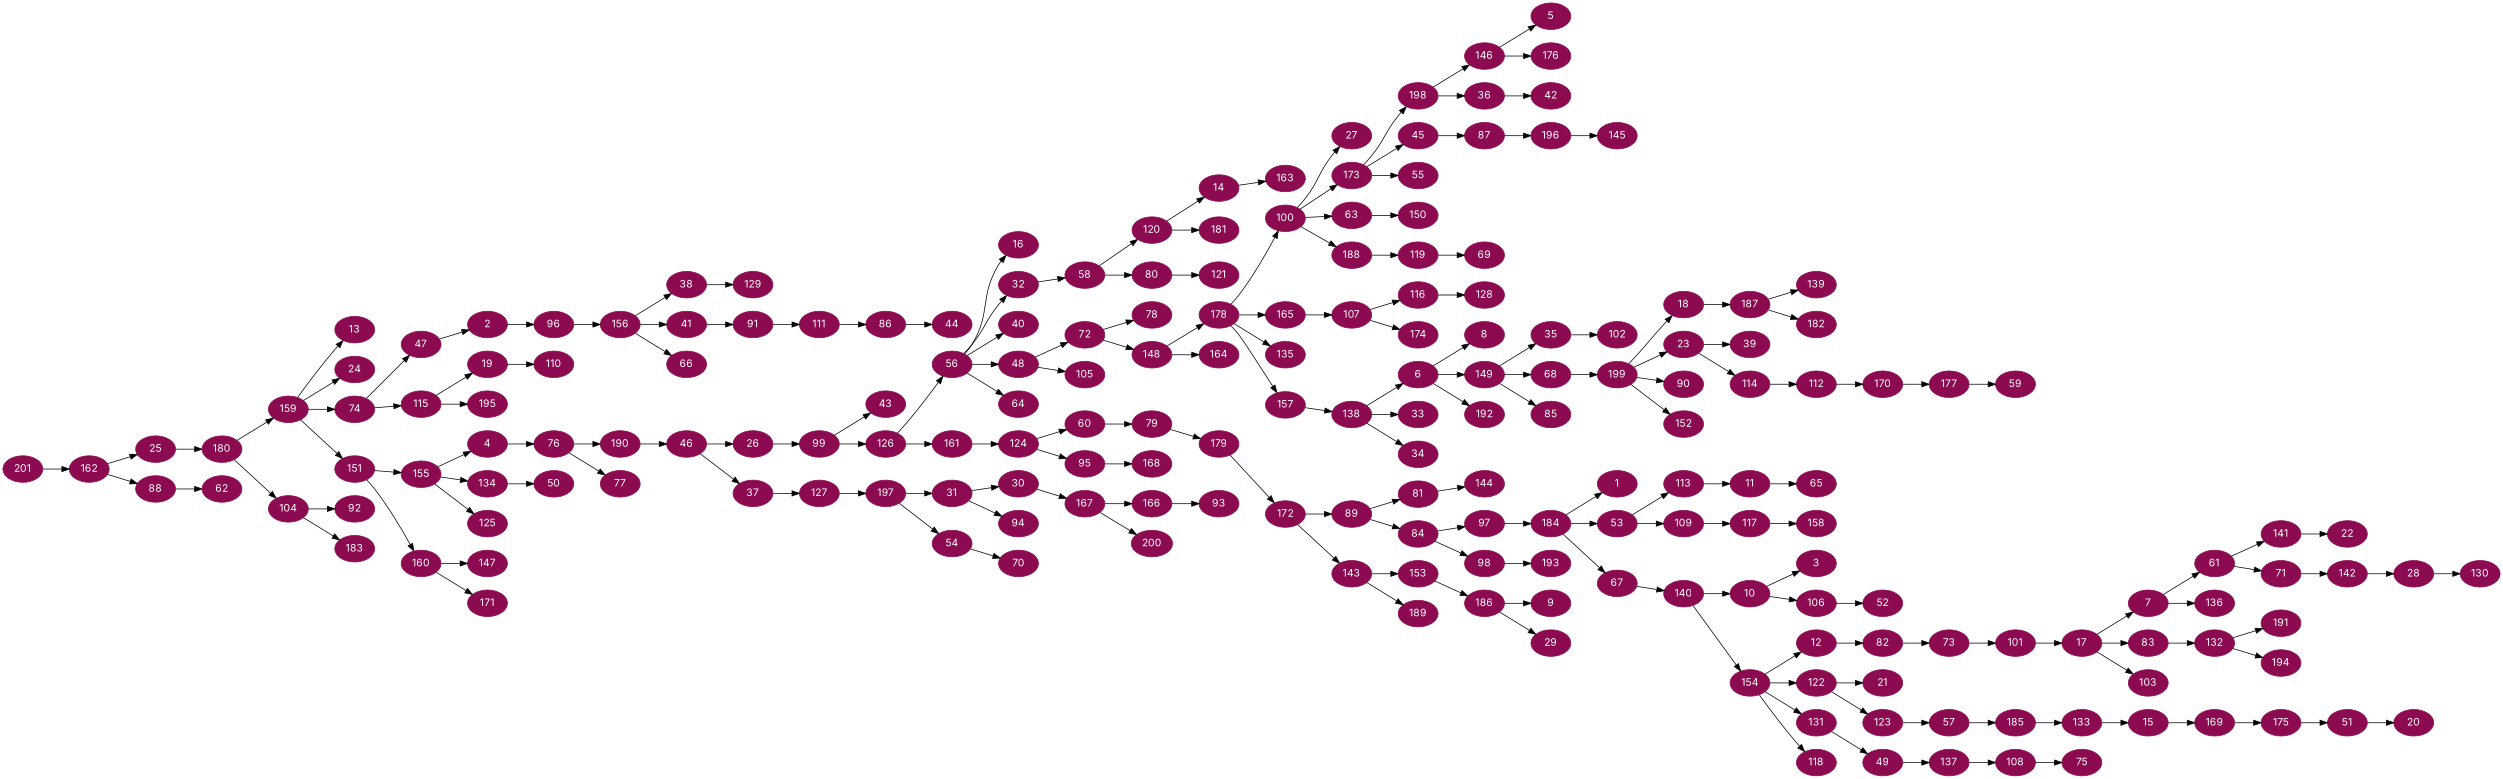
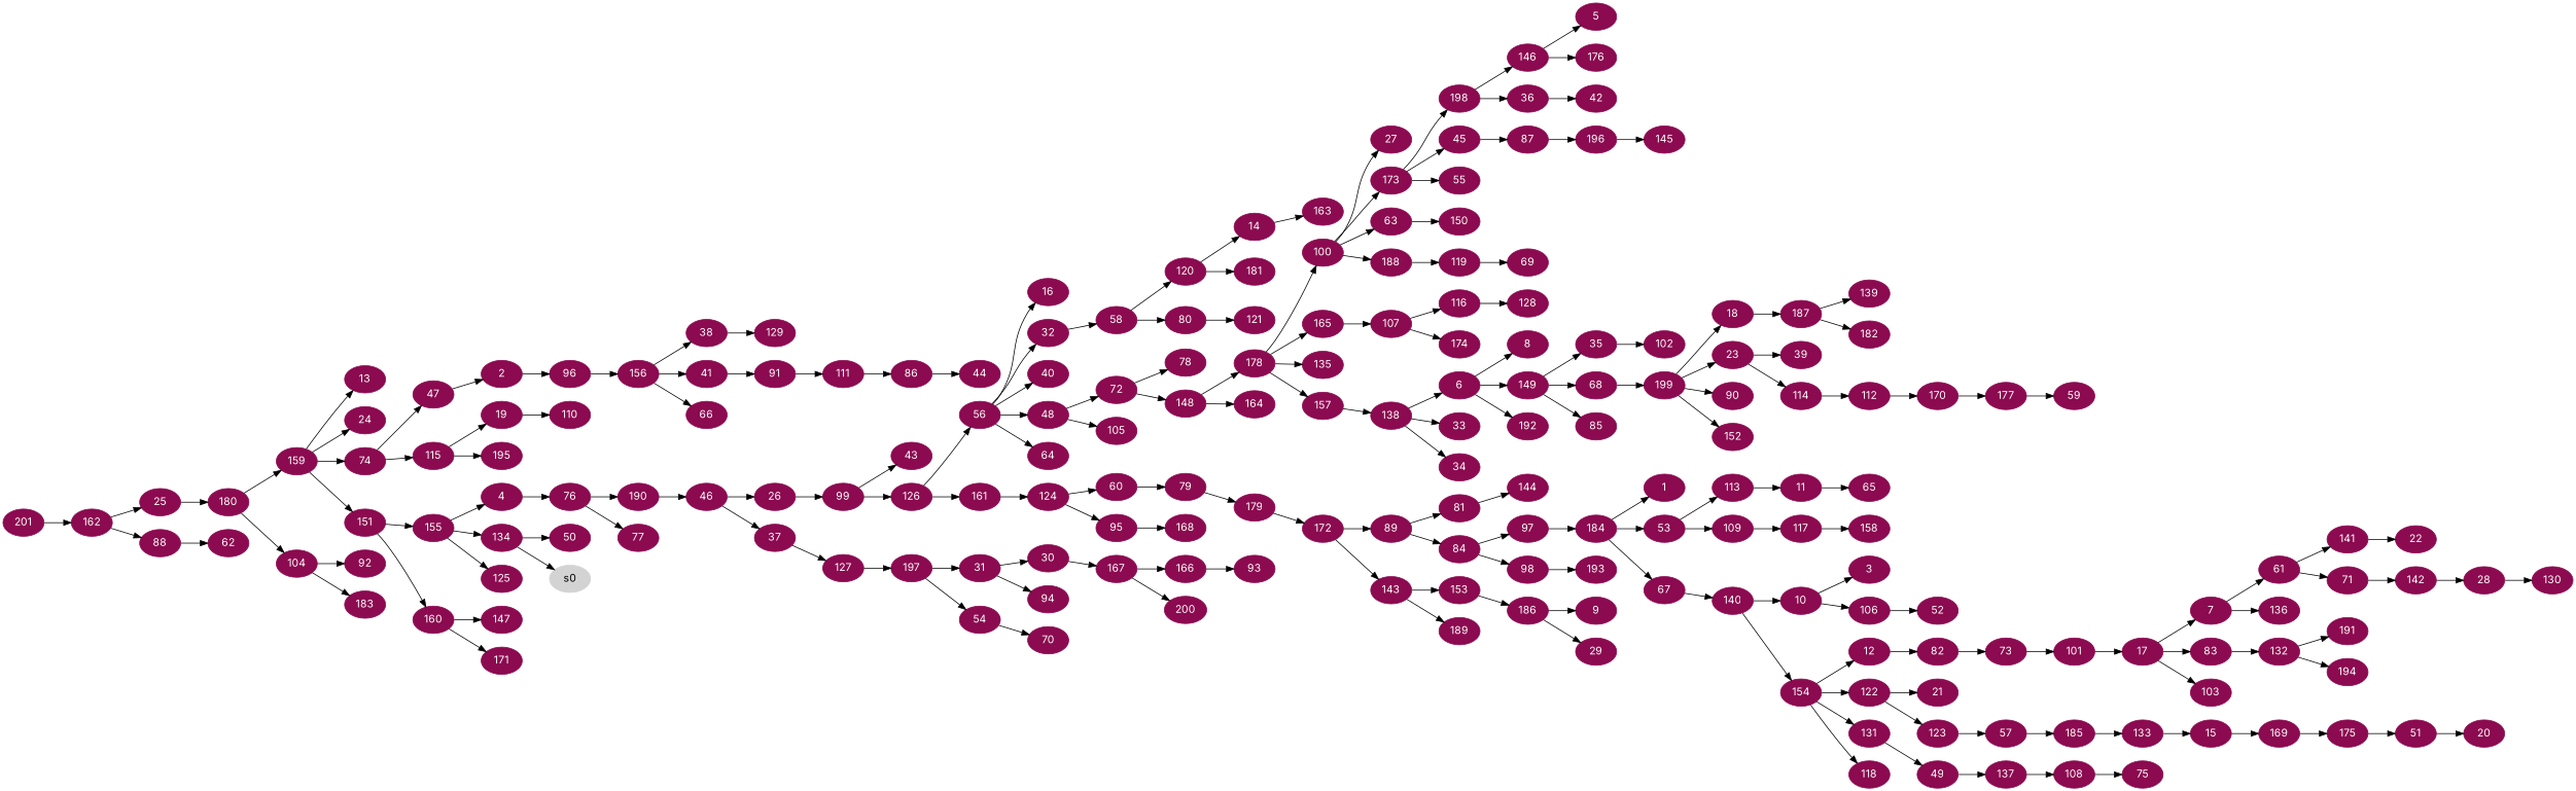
  digraph {
    rankdir=LR
    fontname=Inter
    node [color=deeppink4 fontcolor=white style=filled fontname=Inter]
    edge [fontname=Inter]
    184
    1
    53
    67
    47
    2
    96
    10
    3
    106
    155
    4
    134
    125
    76
    146
    5
    176
    138
    6
    33
    34
    8
    149
    192
    17
    7
    83
    103
    61
    136
    186
    9
    29
    140
    154
    113
    11
    65
    12
    122
    131
    118
    82
    159
    13
    24
    74
    151
    120
    14
    181
    163
    133
    15
    169
    56
    16
    32
    40
    48
    64
    101
    199
    18
    23
    90
    152
    187
    115
    19
    195
    110
    51
    20
    21
    123
    141
    22
    39
    114
    162
    25
    88
    180
    46
    26
    37
    99
    100
    27
    173
    63
    188
    142
    28
    130
    31
    30
    94
    167
    197
    54
    58
    35
    68
    85
    102
    198
    36
    42
    127
    156
    38
    41
    66
    129
    91
    43
    126
    86
    44
    45
    55
    87
    190
    72
    105
    49
    137
    50
+   s0 [color=lightgrey fontcolor=black]
    175
    52
    109
    70
    161
    57
    185
    80
    177
    59
    124
    60
    95
    79
    71
    62
    150
    119
    69
    78
    148
    73
    108
    75
    77
    179
    121
    89
    81
    84
    144
    132
    97
    98
    111
    196
    172
    143
    104
    92
    183
    166
    93
    168
    193
    178
    165
    135
    157
    107
    116
    174
    117
    112
    170
    128
    158
    191
    194
    139
    182
    153
    189
    145
    160
    147
    171
    164
    201
    200
    184 -> 1
    184 -> 53
    184 -> 67
    53 -> 113
    53 -> 109
    67 -> 140
    47 -> 2
    2 -> 96
    96 -> 156
    10 -> 3
    10 -> 106
    106 -> 52
    155 -> 4
    155 -> 134
    155 -> 125
    4 -> 76
    134 -> 50
+   134 -> s0
    76 -> 190
    76 -> 77
    146 -> 5
    146 -> 176
    138 -> 6
    138 -> 33
    138 -> 34
    6 -> 8
    6 -> 149
    6 -> 192
    149 -> 35
    149 -> 68
    149 -> 85
    17 -> 7
    17 -> 83
    17 -> 103
    7 -> 61
    7 -> 136
    83 -> 132
    61 -> 141
    61 -> 71
    186 -> 9
    186 -> 29
    140 -> 10
    140 -> 154
    154 -> 12
    154 -> 122
    154 -> 131
    154 -> 118
    113 -> 11
    11 -> 65
    12 -> 82
    122 -> 21
    122 -> 123
    131 -> 49
    82 -> 73
    159 -> 13
    159 -> 24
    159 -> 74
    159 -> 151
    74 -> 47
    74 -> 115
    151 -> 155
    151 -> 160
    120 -> 14
    120 -> 181
    14 -> 163
    133 -> 15
    15 -> 169
    169 -> 175
    56 -> 16
    56 -> 32
    56 -> 40
    56 -> 48
    56 -> 64
    32 -> 58
    48 -> 72
    48 -> 105
    101 -> 17
    199 -> 18
    199 -> 23
    199 -> 90
    199 -> 152
    18 -> 187
    23 -> 39
    23 -> 114
    187 -> 139
    187 -> 182
    115 -> 19
    115 -> 195
    19 -> 110
    51 -> 20
    123 -> 57
    141 -> 22
    114 -> 112
    162 -> 25
    162 -> 88
    25 -> 180
    88 -> 62
    180 -> 159
    180 -> 104
    46 -> 26
    46 -> 37
    26 -> 99
    37 -> 127
    99 -> 43
    99 -> 126
    100 -> 27
    100 -> 173
    100 -> 63
    100 -> 188
    173 -> 198
    173 -> 45
    173 -> 55
    63 -> 150
    188 -> 119
    142 -> 28
    28 -> 130
    31 -> 30
    31 -> 94
    30 -> 167
    167 -> 166
    167 -> 200
    197 -> 31
    197 -> 54
    54 -> 70
    58 -> 120
    58 -> 80
    35 -> 102
    68 -> 199
    198 -> 146
    198 -> 36
    36 -> 42
    127 -> 197
    156 -> 38
    156 -> 41
    156 -> 66
    38 -> 129
    41 -> 91
    91 -> 111
    126 -> 56
    126 -> 161
    86 -> 44
    45 -> 87
    87 -> 196
    190 -> 46
    72 -> 78
    72 -> 148
    49 -> 137
    137 -> 108
    175 -> 51
    109 -> 117
    161 -> 124
    57 -> 185
    185 -> 133
    80 -> 121
    177 -> 59
    124 -> 60
    124 -> 95
    60 -> 79
    95 -> 168
    79 -> 179
    71 -> 142
    119 -> 69
    148 -> 178
    148 -> 164
    73 -> 101
    108 -> 75
    179 -> 172
    89 -> 81
    89 -> 84
    81 -> 144
    84 -> 97
    84 -> 98
    132 -> 191
    132 -> 194
    97 -> 184
    98 -> 193
    111 -> 86
    196 -> 145
    172 -> 89
    172 -> 143
    143 -> 153
    143 -> 189
    104 -> 92
    104 -> 183
    166 -> 93
    178 -> 100
    178 -> 165
    178 -> 135
    178 -> 157
    165 -> 107
    157 -> 138
    107 -> 116
    107 -> 174
    116 -> 128
    117 -> 158
    112 -> 170
    170 -> 177
    153 -> 186
    160 -> 147
    160 -> 171
    201 -> 162
  }
